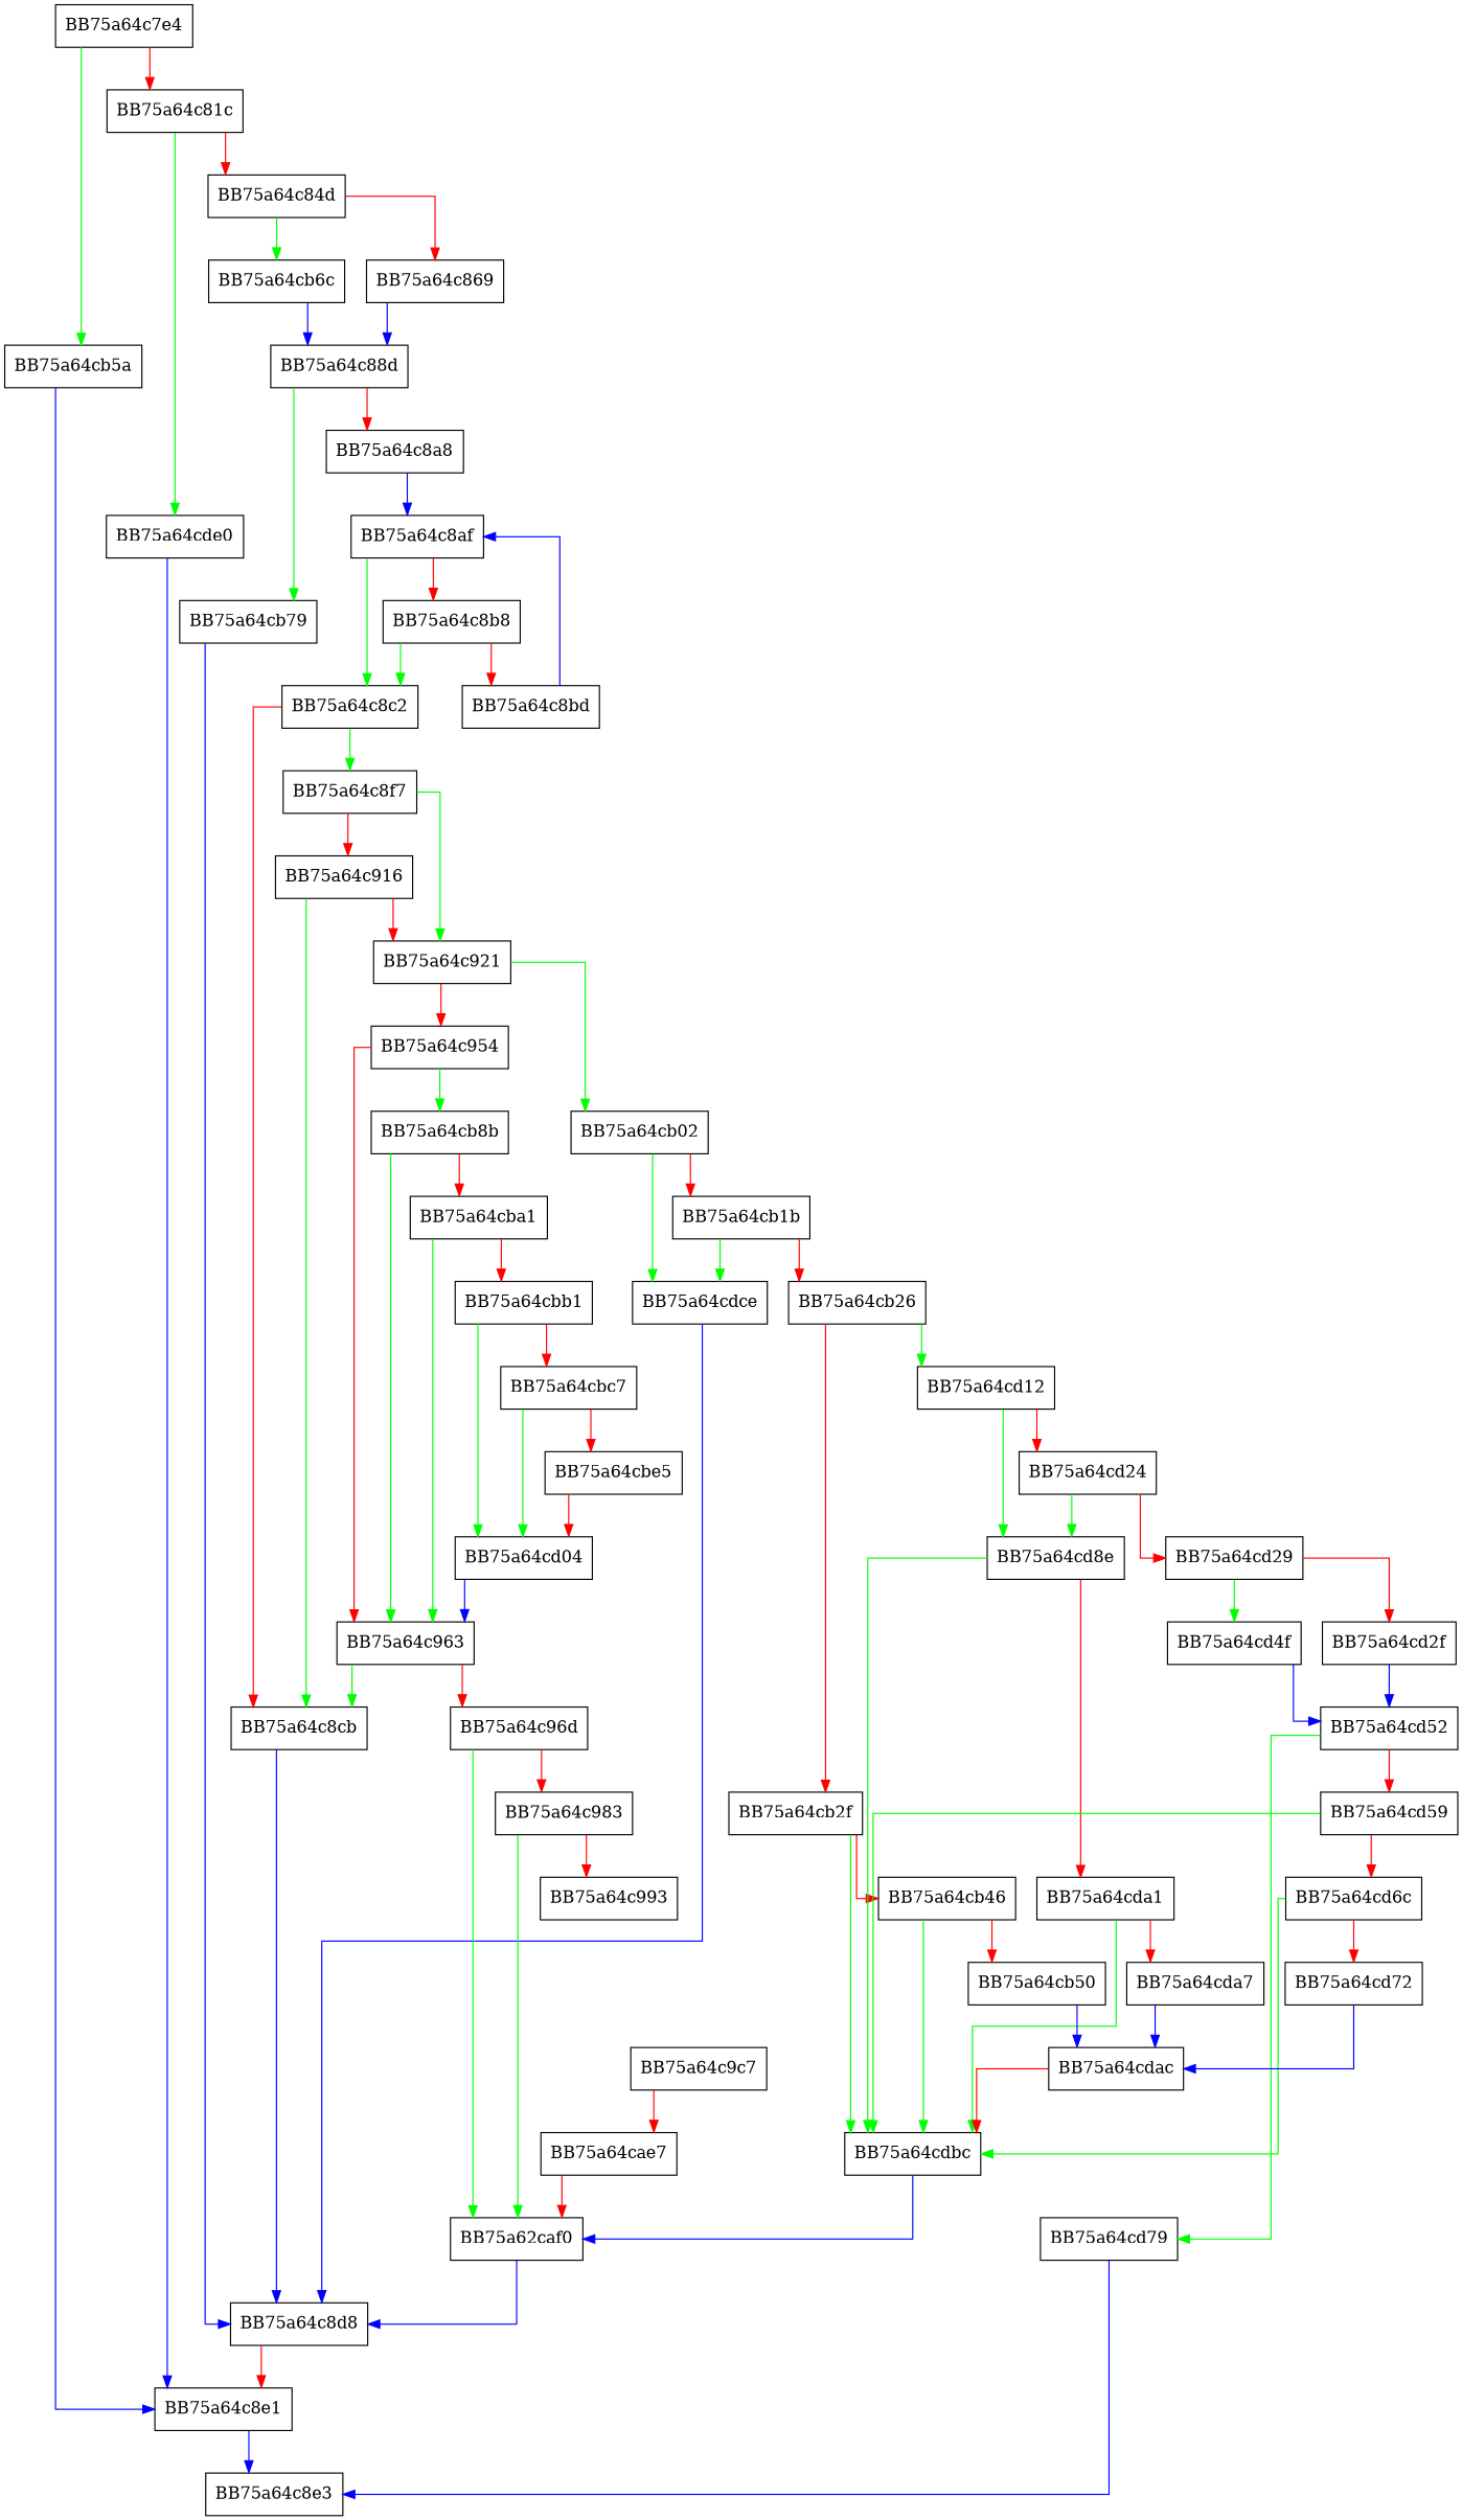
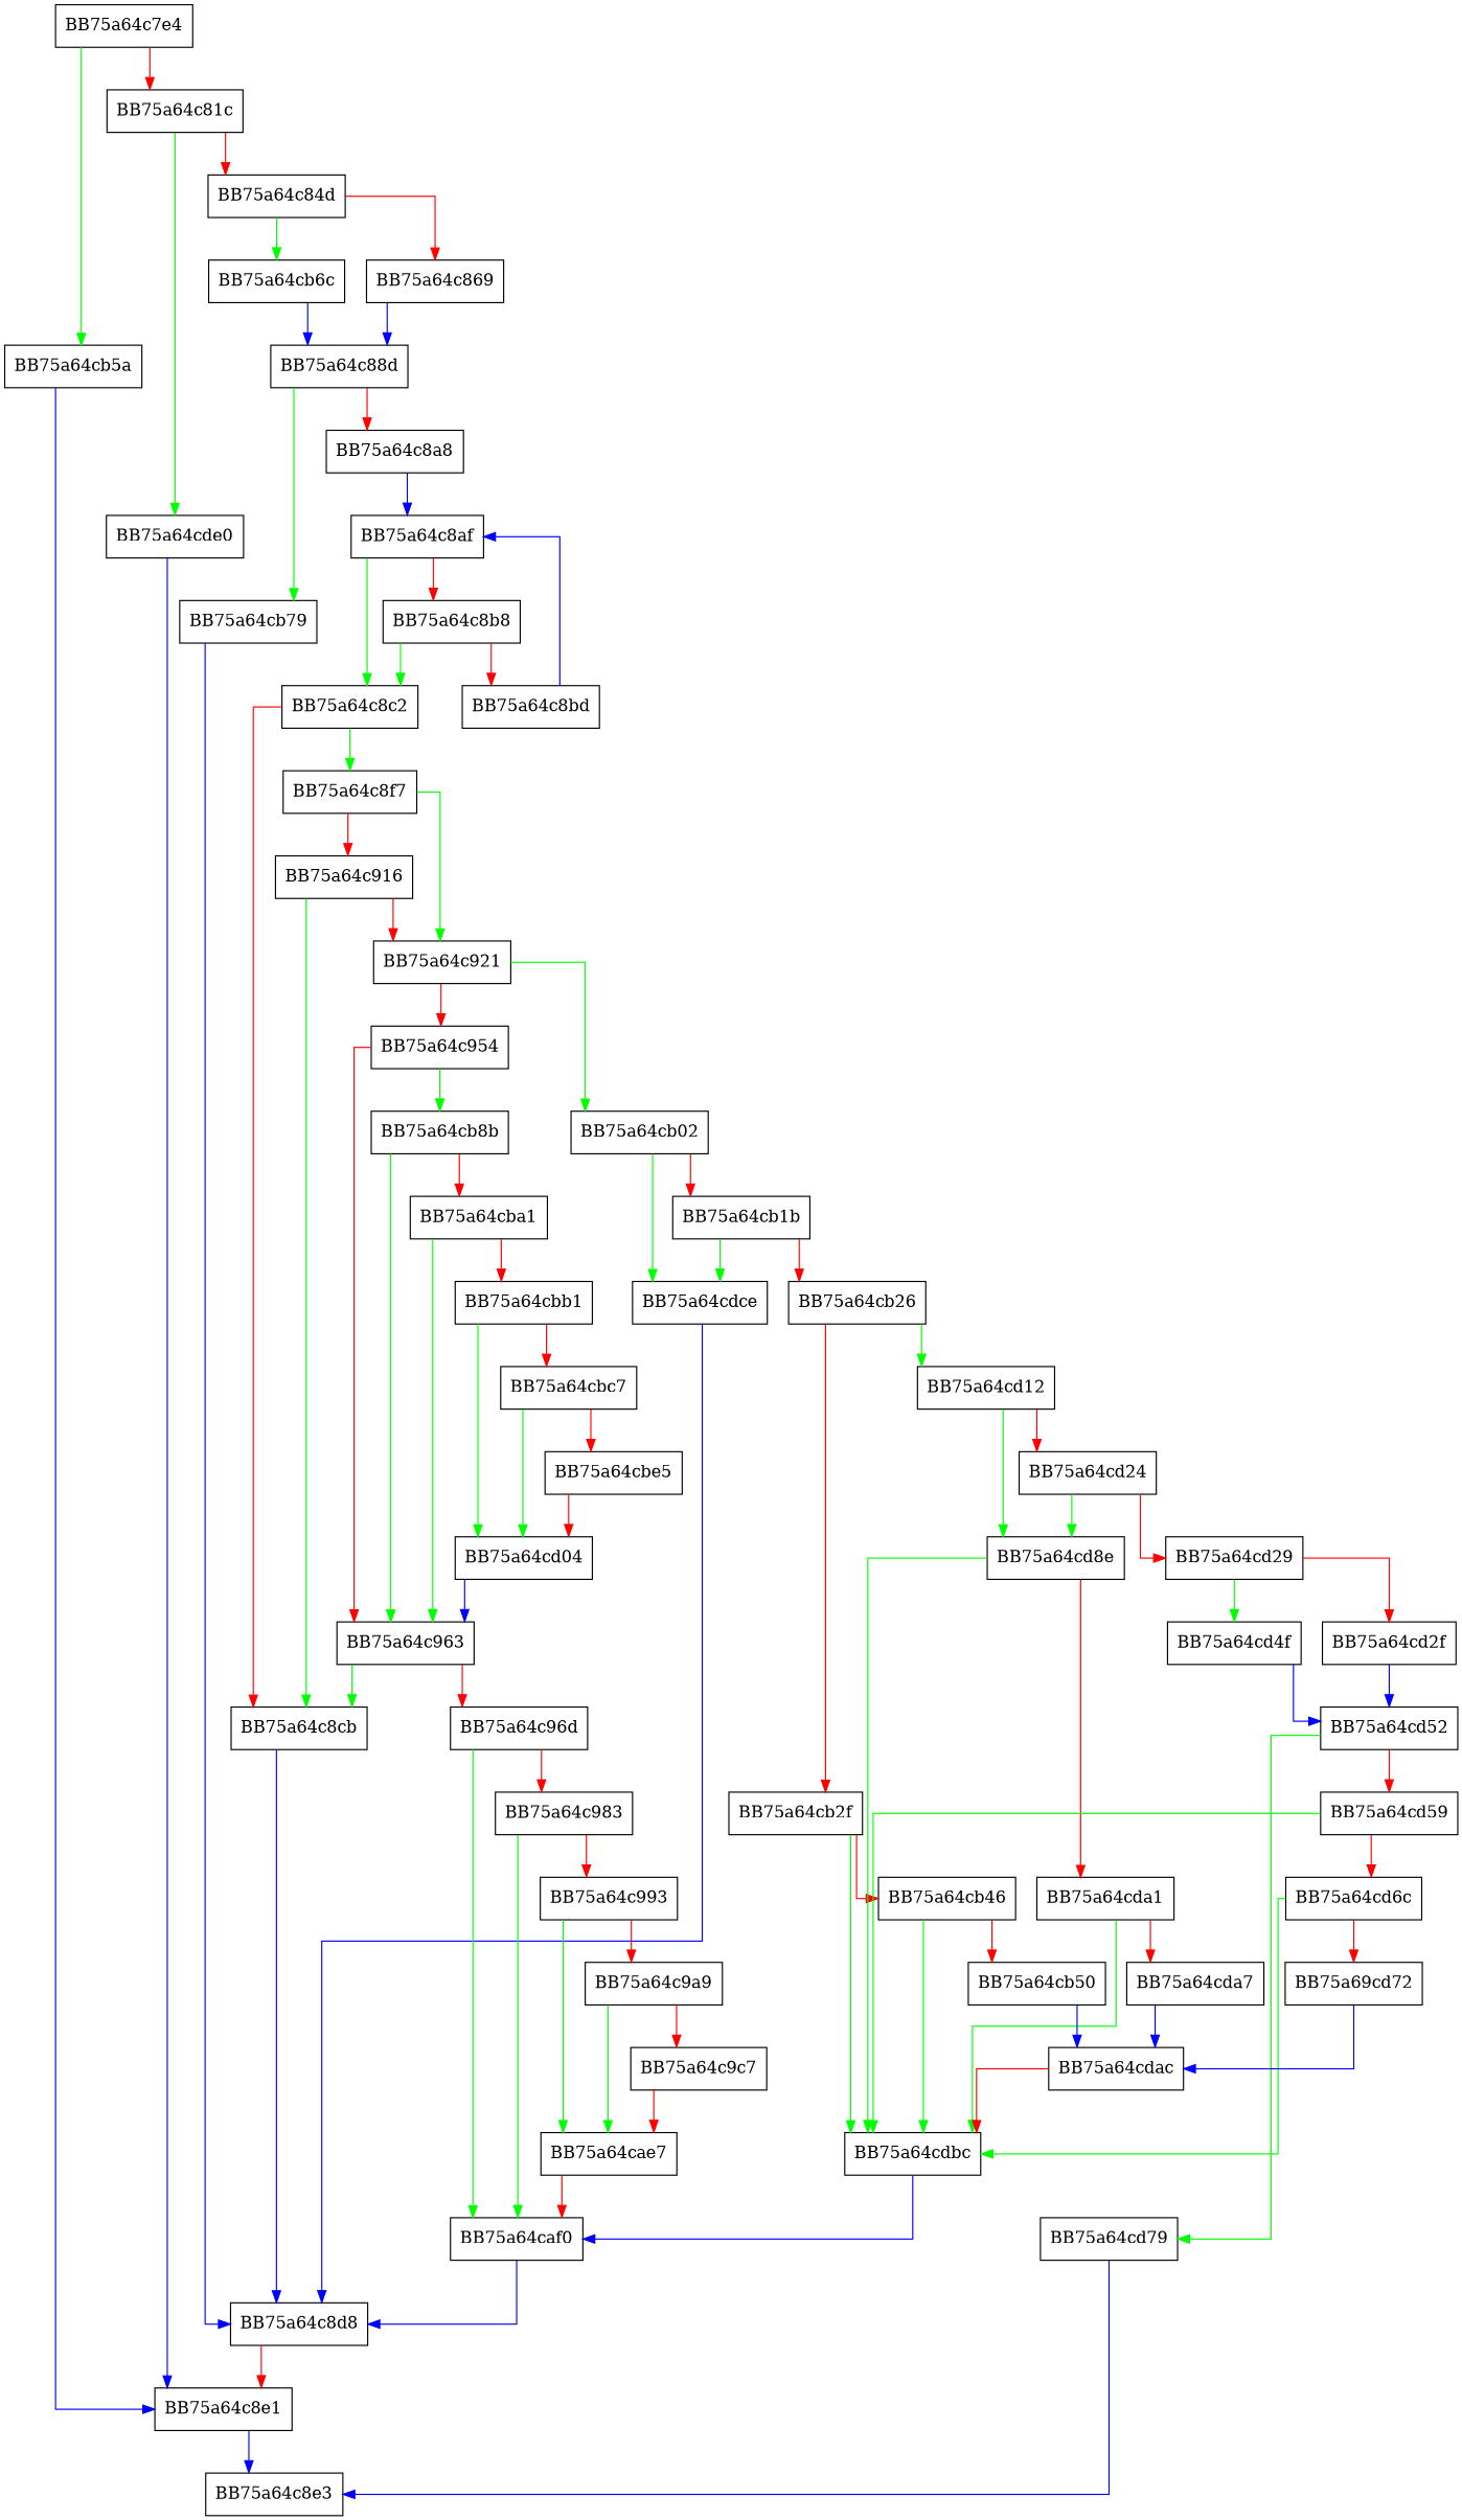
  digraph {
    fontname="DejaVu Serif"
    splines=ortho
    node [fontname="DejaVu Serif" shape=box]
    edge [color=red fontname="DejaVu Serif"]
    BB75a64c7e4
    BB75a64cb5a
    BB75a64c81c
    BB75a64c8e1
    BB75a64cde0
    BB75a64c84d
    BB75a64c8e3
    BB75a64cb6c
    BB75a64c869
    BB75a64c88d
    BB75a64cb79
    BB75a64c8a8
    BB75a64c8d8
    BB75a64c8af
    BB75a64c8c2
    BB75a64c8b8
    BB75a64c8f7
    BB75a64c8cb
    BB75a64c8bd
    BB75a64c921
    BB75a64c916
    BB75a64cb02
    BB75a64c954
    BB75a64cdce
    BB75a64cb1b
    BB75a64cb8b
    BB75a64c963
    BB75a64cb26
    BB75a64cba1
    BB75a64c96d
    BB75a64cbb1
-   BB75a64caf0 [label=BB75a62caf0]
+   BB75a64caf0
    BB75a64c983
    BB75a64c993
    BB75a64cae7
+   BB75a64c9a9
    BB75a64c9c7
    BB75a64cd12
    BB75a64cb2f
    BB75a64cd8e
    BB75a64cd24
    BB75a64cdbc
    BB75a64cb46
    BB75a64cda1
    BB75a64cd29
    BB75a64cb50
    BB75a64cdac
    BB75a64cd04
    BB75a64cbc7
    BB75a64cbe5
    BB75a64cda7
    BB75a64cd4f
    BB75a64cd2f
    BB75a64cd52
    BB75a64cd79
    BB75a64cd59
    BB75a64cd6c
-   BB75a64cd72
+   BB75a64cd72 [label=BB75a69cd72]
    BB75a64c7e4 -> BB75a64cb5a [color=green]
    BB75a64c7e4 -> BB75a64c81c
    BB75a64cb5a -> BB75a64c8e1 [color=blue]
    BB75a64c81c -> BB75a64cde0 [color=green]
    BB75a64c81c -> BB75a64c84d
    BB75a64c8e1 -> BB75a64c8e3 [color=blue]
    BB75a64cde0 -> BB75a64c8e1 [color=blue]
    BB75a64c84d -> BB75a64cb6c [color=green]
    BB75a64c84d -> BB75a64c869
    BB75a64cb6c -> BB75a64c88d [color=blue]
    BB75a64c869 -> BB75a64c88d [color=blue]
    BB75a64c88d -> BB75a64cb79 [color=green]
    BB75a64c88d -> BB75a64c8a8
    BB75a64cb79 -> BB75a64c8d8 [color=blue]
    BB75a64c8a8 -> BB75a64c8af [color=blue]
    BB75a64c8d8 -> BB75a64c8e1
    BB75a64c8af -> BB75a64c8c2 [color=green]
    BB75a64c8af -> BB75a64c8b8
    BB75a64c8c2 -> BB75a64c8f7 [color=green]
    BB75a64c8c2 -> BB75a64c8cb
    BB75a64c8b8 -> BB75a64c8c2 [color=green]
    BB75a64c8b8 -> BB75a64c8bd
    BB75a64c8f7 -> BB75a64c921 [color=green]
    BB75a64c8f7 -> BB75a64c916
    BB75a64c8cb -> BB75a64c8d8 [color=blue]
    BB75a64c8bd -> BB75a64c8af [color=blue]
    BB75a64c921 -> BB75a64cb02 [color=green]
    BB75a64c921 -> BB75a64c954
    BB75a64c916 -> BB75a64c8cb [color=green]
    BB75a64c916 -> BB75a64c921
    BB75a64cb02 -> BB75a64cdce [color=green]
    BB75a64cb02 -> BB75a64cb1b
    BB75a64c954 -> BB75a64cb8b [color=green]
    BB75a64c954 -> BB75a64c963
    BB75a64cdce -> BB75a64c8d8 [color=blue]
    BB75a64cb1b -> BB75a64cdce [color=green]
    BB75a64cb1b -> BB75a64cb26
    BB75a64cb8b -> BB75a64c963 [color=green]
    BB75a64cb8b -> BB75a64cba1
    BB75a64c963 -> BB75a64c8cb [color=green]
    BB75a64c963 -> BB75a64c96d
    BB75a64cb26 -> BB75a64cd12 [color=green]
    BB75a64cb26 -> BB75a64cb2f
    BB75a64cba1 -> BB75a64c963 [color=green]
    BB75a64cba1 -> BB75a64cbb1
    BB75a64c96d -> BB75a64caf0 [color=green]
    BB75a64c96d -> BB75a64c983
    BB75a64cbb1 -> BB75a64cd04 [color=green]
    BB75a64cbb1 -> BB75a64cbc7
    BB75a64caf0 -> BB75a64c8d8 [color=blue]
    BB75a64c983 -> BB75a64caf0 [color=green]
    BB75a64c983 -> BB75a64c993
+   BB75a64c993 -> BB75a64cae7 [color=green]
+   BB75a64c993 -> BB75a64c9a9
    BB75a64cae7 -> BB75a64caf0
+   BB75a64c9a9 -> BB75a64cae7 [color=green]
+   BB75a64c9a9 -> BB75a64c9c7
    BB75a64c9c7 -> BB75a64cae7
    BB75a64cd12 -> BB75a64cd8e [color=green]
    BB75a64cd12 -> BB75a64cd24
    BB75a64cb2f -> BB75a64cdbc [color=green]
    BB75a64cb2f -> BB75a64cb46
    BB75a64cd8e -> BB75a64cdbc [color=green]
    BB75a64cd8e -> BB75a64cda1
    BB75a64cd24 -> BB75a64cd8e [color=green]
    BB75a64cd24 -> BB75a64cd29
    BB75a64cdbc -> BB75a64caf0 [color=blue]
    BB75a64cb46 -> BB75a64cdbc [color=green]
    BB75a64cb46 -> BB75a64cb50
    BB75a64cda1 -> BB75a64cdbc [color=green]
    BB75a64cda1 -> BB75a64cda7
    BB75a64cd29 -> BB75a64cd4f [color=green]
    BB75a64cd29 -> BB75a64cd2f
    BB75a64cb50 -> BB75a64cdac [color=blue]
    BB75a64cdac -> BB75a64cdbc
    BB75a64cd04 -> BB75a64c963 [color=blue]
    BB75a64cbc7 -> BB75a64cd04 [color=green]
    BB75a64cbc7 -> BB75a64cbe5
    BB75a64cbe5 -> BB75a64cd04
    BB75a64cda7 -> BB75a64cdac [color=blue]
    BB75a64cd4f -> BB75a64cd52 [color=blue]
    BB75a64cd2f -> BB75a64cd52 [color=blue]
    BB75a64cd52 -> BB75a64cd79 [color=green]
    BB75a64cd52 -> BB75a64cd59
    BB75a64cd79 -> BB75a64c8e3 [color=blue]
    BB75a64cd59 -> BB75a64cdbc [color=green]
    BB75a64cd59 -> BB75a64cd6c
    BB75a64cd6c -> BB75a64cdbc [color=green]
    BB75a64cd6c -> BB75a64cd72
    BB75a64cd72 -> BB75a64cdac [color=blue]
  }
